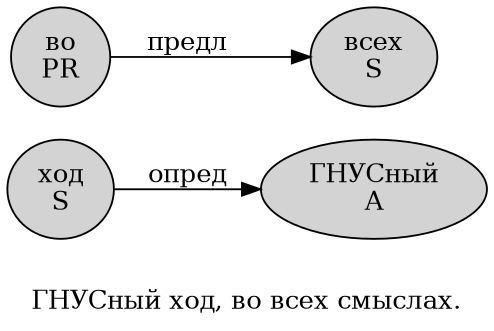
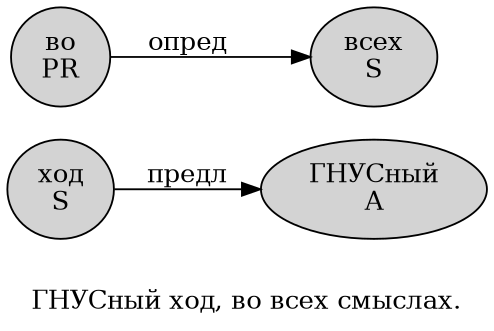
  digraph {
    label="ГНУСный ход, во всех смыслах."
    rankdir=LR
    node [fillcolor=lightgray penwidth=1 shape=ellipse style=filled]
    n1 [label="ГНУСный\nA"]
    n2 [label="ход\nS"]
    n3 [label="во\nPR"]
    n4 [label="всех\nS"]
-   n2 -> n1 [label="опред"]
-   n3 -> n4 [label="предл"]
+   n2 -> n1 [label="предл"]
+   n3 -> n4 [label="опред"]
  }
